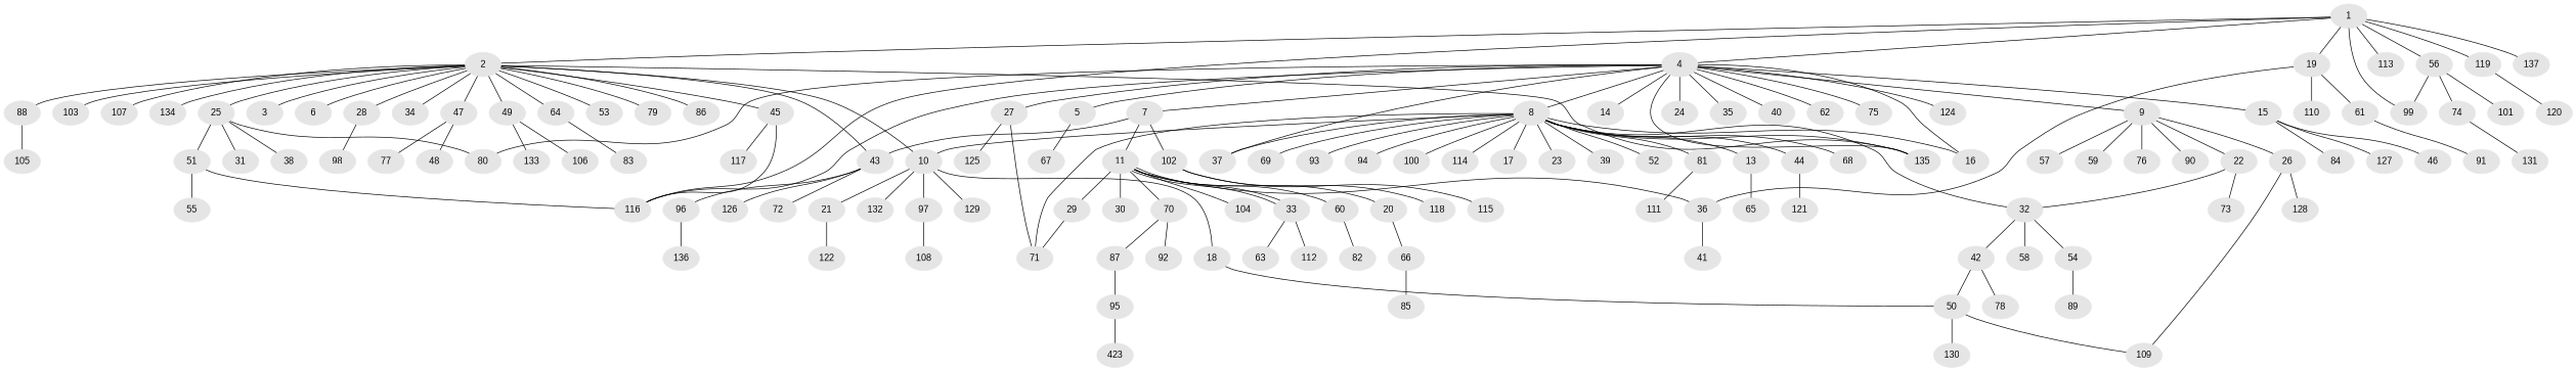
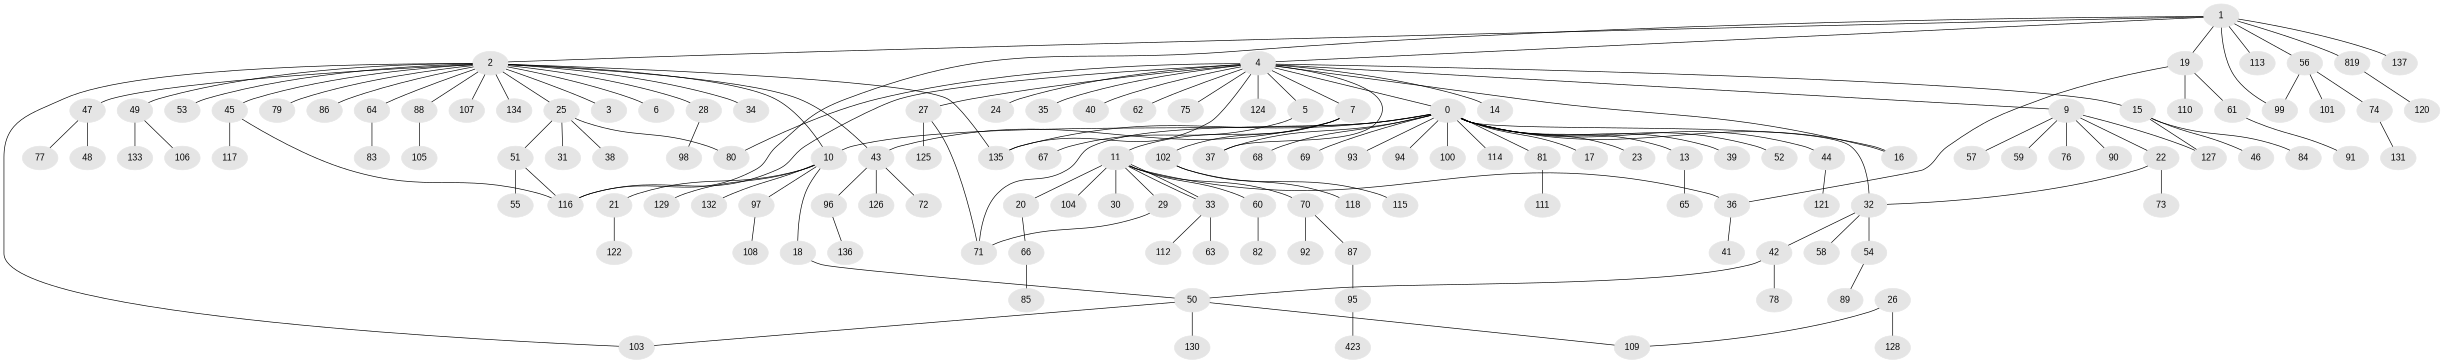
  graph {
    fontname="Liberation Sans"
    node [color=gray90 fontname="Liberation Sans" style=filled]
    edge [fontname="Liberation Sans"]
    1
    2
    4
    19
    56
    99
    113
    116
-   119
+   119 [label=819]
    137
    3
    6
    10
    25
    28
    34
    43
    45
    47
    49
    53
    64
    79
    86
    88
    103
    107
    134
    135
    5
    7
-   8
+   8 [label=0]
    9
    14
    15
    16
    24
    27
    35
    37
    40
    62
    75
    80
    124
    36
    61
    110
    74
    101
    120
    18
    21
    97
    129
    132
    31
    38
    51
    98
    72
    96
    126
    117
    48
    77
    106
    133
    83
    105
    67
    11
    102
    13
    17
    23
    32
    39
    44
    52
    68
    69
    71
    81
    93
    94
    100
    114
    22
    26
    57
    59
    76
    90
    46
    84
    127
    125
    20
    29
    30
    33
    60
    70
    104
    115
    118
    65
    42
    54
    58
    121
    111
    73
    109
    128
    50
    122
    108
    66
    63
    112
    41
    82
    87
    92
    130
    91
    85
    55
    78
    89
    136
    131
    95
    n136 [label=423]
    1 -- 2
    1 -- 4
    1 -- 19
    1 -- 56
    1 -- 99
    1 -- 113
    1 -- 116
    1 -- 119
    1 -- 137
    2 -- 3
    2 -- 6
    2 -- 10
    2 -- 25
    2 -- 28
    2 -- 34
    2 -- 43
    2 -- 45
    2 -- 47
    2 -- 49
    2 -- 53
    2 -- 64
    2 -- 79
    2 -- 86
    2 -- 88
    2 -- 103
    2 -- 107
    2 -- 134
    2 -- 135
    4 -- 116
    4 -- 135
    4 -- 5
    4 -- 7
    4 -- 8
    4 -- 9
    4 -- 14
    4 -- 15
    4 -- 16
    4 -- 24
    4 -- 27
    4 -- 35
    4 -- 37
    4 -- 40
    4 -- 62
    4 -- 75
    4 -- 80
    4 -- 124
    19 -- 36
    19 -- 61
    19 -- 110
    56 -- 99
    56 -- 74
    56 -- 101
    119 -- 120
    10 -- 18
    10 -- 21
    10 -- 97
    10 -- 129
    10 -- 132
    25 -- 80
    25 -- 31
    25 -- 38
    25 -- 51
    28 -- 98
    43 -- 72
    43 -- 96
    43 -- 126
    45 -- 116
    45 -- 117
    47 -- 48
    47 -- 77
    49 -- 106
    49 -- 133
    64 -- 83
    88 -- 105
    5 -- 67
    7 -- 43
    7 -- 11
    7 -- 102
    8 -- 10
    8 -- 135
    8 -- 16
    8 -- 37
    8 -- 13
    8 -- 17
    8 -- 23
    8 -- 32
    8 -- 39
    8 -- 44
    8 -- 52
    8 -- 68
    8 -- 69
    8 -- 71
    8 -- 81
    8 -- 93
    8 -- 94
    8 -- 100
    8 -- 114
    9 -- 22
-   9 -- 26
+   9 -- 127
    9 -- 57
    9 -- 59
    9 -- 76
    9 -- 90
    15 -- 46
    15 -- 84
    15 -- 127
    27 -- 71
    27 -- 125
    36 -- 41
    61 -- 91
    74 -- 131
    18 -- 50
    21 -- 122
    97 -- 108
    51 -- 116
    51 -- 55
    96 -- 136
    11 -- 36
    11 -- 20
    11 -- 29
    11 -- 30
    11 -- 33
    11 -- 33
    11 -- 60
    11 -- 70
    11 -- 104
    102 -- 115
    102 -- 118
    13 -- 65
    32 -- 42
    32 -- 54
    32 -- 58
    44 -- 121
    81 -- 111
    22 -- 32
    22 -- 73
    26 -- 109
    26 -- 128
    20 -- 66
    29 -- 71
    33 -- 63
    33 -- 112
    60 -- 82
    70 -- 87
    70 -- 92
    42 -- 50
    42 -- 78
    54 -- 89
+   50 -- 103
    50 -- 109
    50 -- 130
    66 -- 85
    87 -- 95
    95 -- n136
  }
